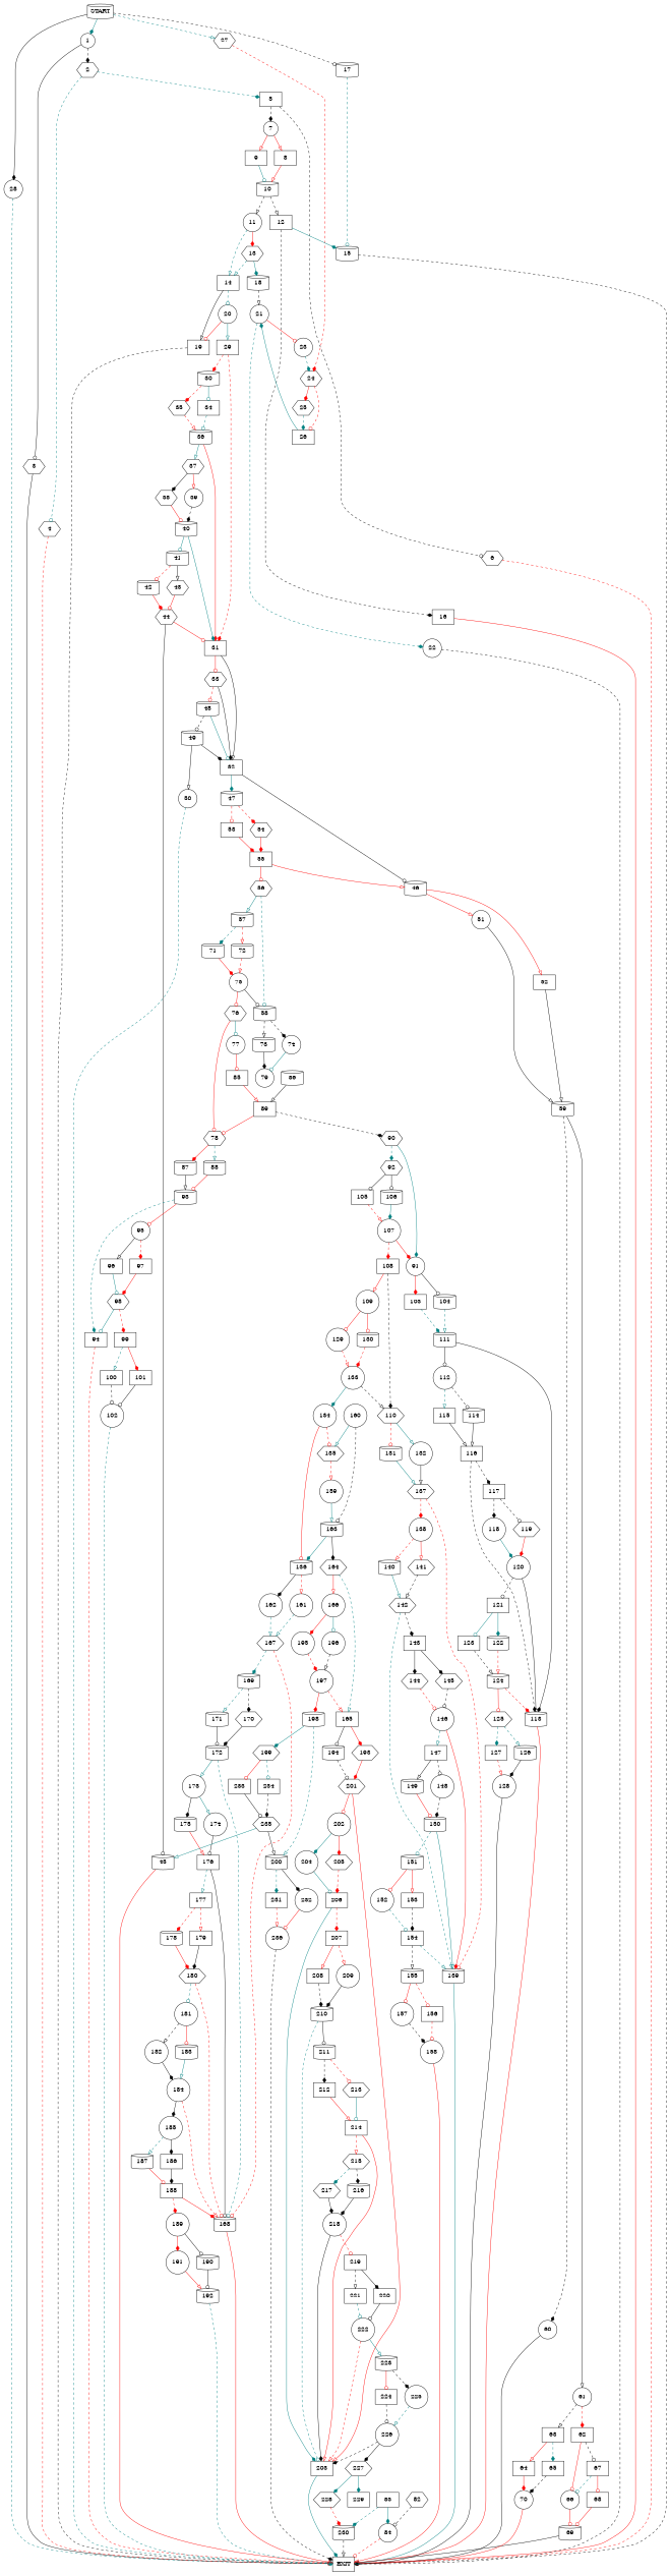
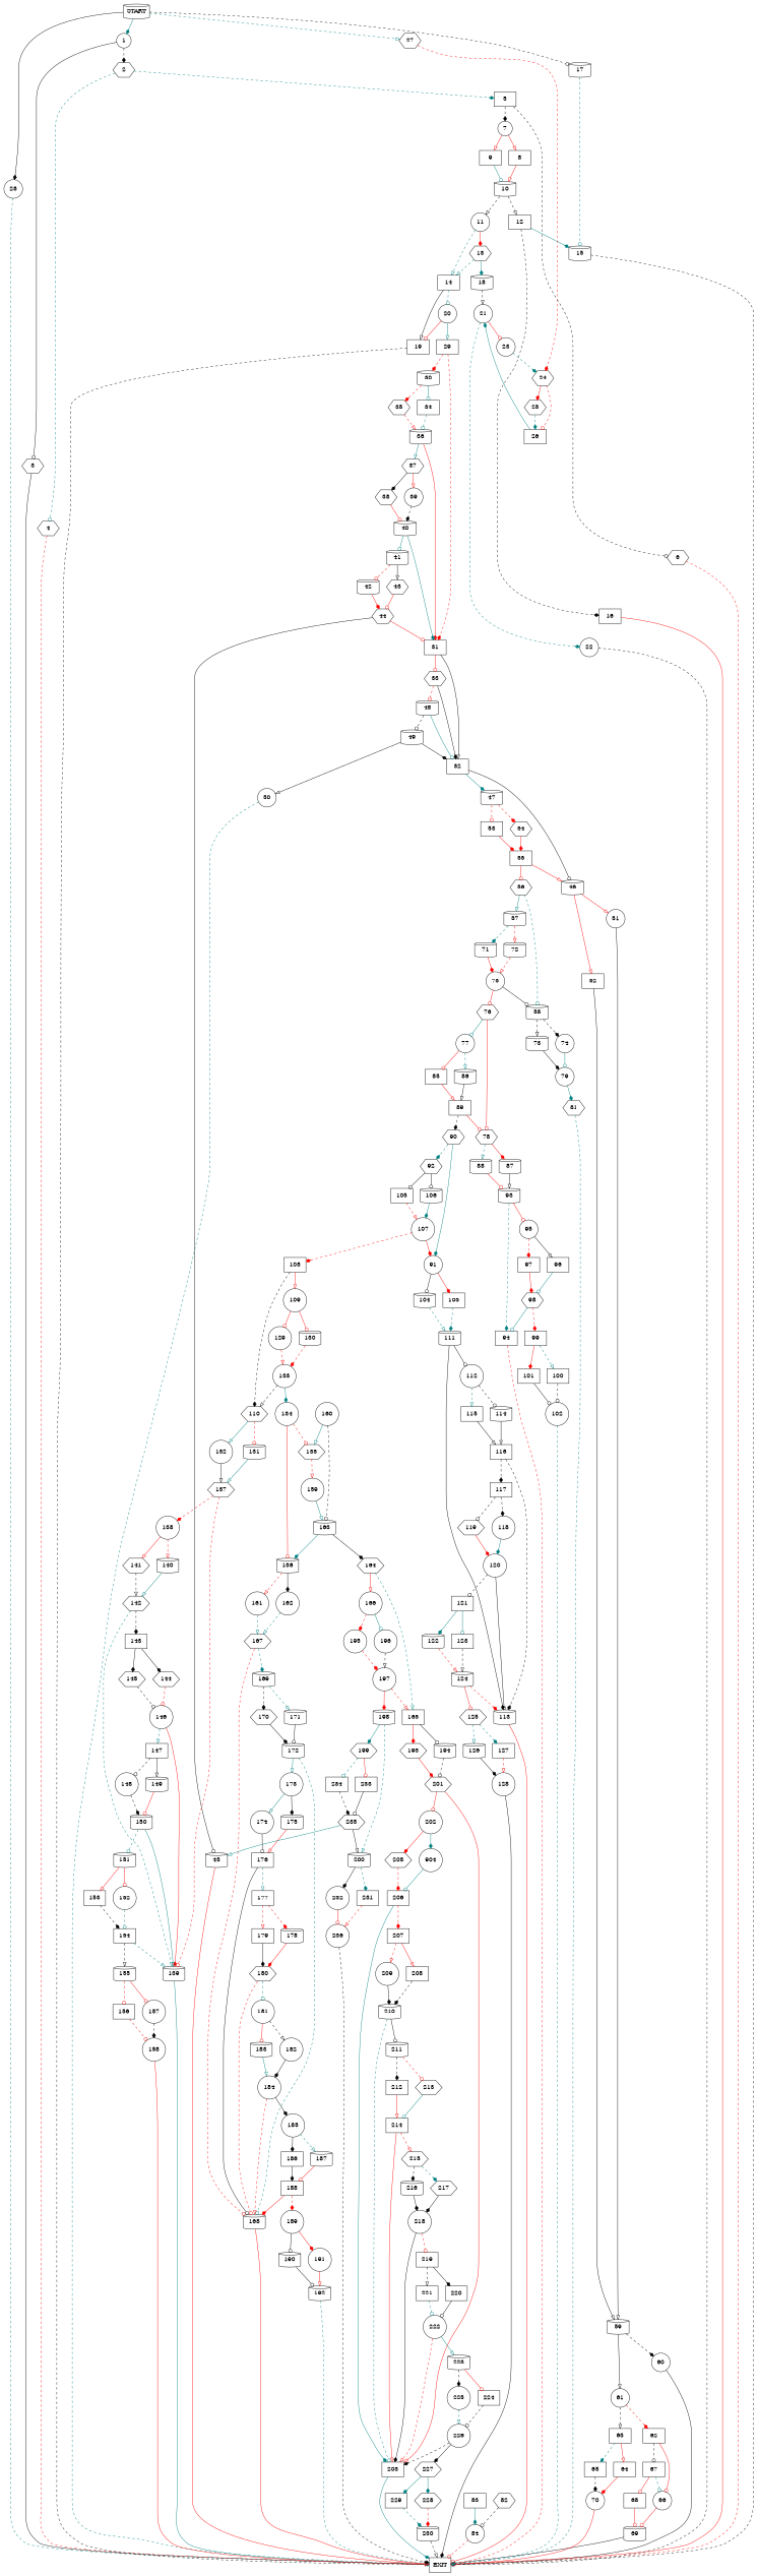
  digraph {
    node [shape=box]
    edge [arrowhead=diamond color=red style=solid]
    n1 [label=START shape=cylinder]
    1 [shape=circle]
    17 [shape=cylinder]
    27 [shape=hexagon]
    28 [shape=circle]
    2 [shape=hexagon]
    3 [shape=hexagon]
    15 [shape=cylinder]
    24 [shape=hexagon]
    n10 [label=EXIT]
    4 [shape=hexagon]
    5
    6 [shape=hexagon]
    7 [shape=circle]
    8
    9
    10 [shape=cylinder]
    11 [shape=circle]
    12
    13 [shape=hexagon]
    14
    16
    18 [shape=cylinder]
    19
    20 [shape=circle]
    21 [shape=circle]
    29
    22 [shape=circle]
    23 [shape=circle]
    30 [shape=cylinder]
    31
    25 [shape=hexagon]
    26
    34
    35 [shape=hexagon]
    32
    33 [shape=hexagon]
    36 [shape=cylinder]
    46 [shape=cylinder]
    47 [shape=cylinder]
    48 [shape=cylinder]
    51 [shape=circle]
    52
    53
    54 [shape=hexagon]
    49 [shape=cylinder]
    37 [shape=hexagon]
    38 [shape=hexagon]
    39 [shape=circle]
    40 [shape=cylinder]
    41 [shape=cylinder]
    42 [shape=cylinder]
    43 [shape=hexagon]
    44 [shape=hexagon]
    45 [shape=cylinder]
    59 [shape=cylinder]
    55
    50 [shape=circle]
    60 [shape=circle]
    61 [shape=circle]
    56 [shape=hexagon]
    57 [shape=cylinder]
    58 [shape=cylinder]
    71 [shape=cylinder]
    72 [shape=cylinder]
    73 [shape=cylinder]
    74 [shape=circle]
    75 [shape=circle]
    79 [shape=circle]
    62
    63
    66 [shape=circle]
    67
    64
    65
    69 [shape=cylinder]
    68
    70 [shape=circle]
    76 [shape=hexagon]
+   81 [shape=hexagon]
    77 [shape=circle]
    78 [shape=hexagon]
    85
    86 [shape=cylinder]
    87 [shape=cylinder]
    88 [shape=cylinder]
    89
    93 [shape=cylinder]
    82 [shape=hexagon]
    84 [shape=circle]
    83
    90 [shape=hexagon]
    94
    95 [shape=circle]
    91 [shape=circle]
    92 [shape=hexagon]
    103
    104 [shape=cylinder]
    105
    106 [shape=cylinder]
    111 [shape=cylinder]
    107 [shape=circle]
    96
    97
    98 [shape=hexagon]
    99
    100
    101
    102 [shape=circle]
    112 [shape=circle]
    113 [shape=cylinder]
    108
    109 [shape=circle]
    110 [shape=hexagon]
    129 [shape=circle]
    130 [shape=cylinder]
    131 [shape=cylinder]
    132 [shape=circle]
    133 [shape=circle]
    137 [shape=hexagon]
    114 [shape=cylinder]
    115
    116
    117
    118 [shape=circle]
    119 [shape=hexagon]
    120 [shape=circle]
    121
    122 [shape=cylinder]
    123
    124 [shape=cylinder]
    125 [shape=hexagon]
    126 [shape=cylinder]
    127
    128 [shape=circle]
    134 [shape=circle]
    138 [shape=circle]
    139 [shape=cylinder]
    135 [shape=hexagon]
    136 [shape=cylinder]
    159 [shape=circle]
    161 [shape=circle]
    162 [shape=circle]
    163 [shape=cylinder]
    160 [shape=circle]
    167 [shape=hexagon]
    140 [shape=cylinder]
    141 [shape=hexagon]
    142 [shape=hexagon]
    143
    144 [shape=hexagon]
    145 [shape=hexagon]
    146 [shape=circle]
    147
    148 [shape=circle]
    149 [shape=cylinder]
    150 [shape=cylinder]
    151 [shape=cylinder]
    152 [shape=circle]
    153
    154
    155 [shape=cylinder]
    156
    157 [shape=circle]
    158 [shape=circle]
    164 [shape=hexagon]
    168 [shape=cylinder]
    169 [shape=cylinder]
    165
    166 [shape=circle]
    193 [shape=hexagon]
    194 [shape=cylinder]
    195 [shape=circle]
    196 [shape=circle]
    201 [shape=hexagon]
    197 [shape=circle]
    170 [shape=hexagon]
    171 [shape=cylinder]
    172 [shape=cylinder]
    173 [shape=circle]
    174 [shape=circle]
    175 [shape=cylinder]
    176
    177
    178 [shape=cylinder]
    179
    180 [shape=hexagon]
    181 [shape=circle]
    182 [shape=circle]
    183 [shape=cylinder]
    184 [shape=circle]
    185 [shape=circle]
    186
    187 [shape=cylinder]
    188
    189 [shape=circle]
    190 [shape=cylinder]
    191 [shape=circle]
    192 [shape=cylinder]
    202 [shape=circle]
    203
    198 [shape=cylinder]
    199 [shape=hexagon]
    200 [shape=cylinder]
    233
    234
    231
    232 [shape=circle]
    235 [shape=hexagon]
    236 [shape=circle]
-   204 [shape=circle]
+   204 [shape=circle label=904]
    205 [shape=hexagon]
    206
    207
    208
    209 [shape=circle]
    210 [shape=cylinder]
    211 [shape=cylinder]
    212
    213 [shape=hexagon]
    214
    215 [shape=hexagon]
    216 [shape=cylinder]
    217 [shape=hexagon]
    218 [shape=circle]
    219
    220
    221
    222 [shape=circle]
    223 [shape=cylinder]
    224
    225 [shape=circle]
    226 [shape=circle]
    227 [shape=hexagon]
    228 [shape=hexagon]
    229
    230 [shape=cylinder]
    n1 -> 1 [color=teal]
    n1 -> 17 [arrowhead=odot color=black style=dashed]
    n1 -> 27 [arrowhead=onormal color=teal style=dashed]
    n1 -> 28 [color=black]
    1 -> 2 [color=black style=dashed]
    1 -> 3 [arrowhead=odot color=black]
    17 -> 15 [arrowhead=odot color=teal style=dashed]
    27 -> 24 [style=dashed]
    28 -> n10 [arrowhead=odot color=teal style=dashed]
    2 -> 4 [arrowhead=odot color=teal style=dashed]
    2 -> 5 [color=teal style=dashed]
    3 -> n10 [arrowhead=onormal color=black]
    15 -> n10 [color=black style=dashed]
    24 -> 25
    24 -> 26 [arrowhead=odot style=dashed]
    4 -> n10 [arrowhead=onormal style=dashed]
    5 -> 6 [arrowhead=odot color=black style=dashed]
    5 -> 7 [color=black style=dashed]
    6 -> n10 [style=dashed]
    7 -> 8 [arrowhead=onormal]
    7 -> 9 [arrowhead=onormal]
    8 -> 10 [arrowhead=onormal]
    9 -> 10 [arrowhead=odot color=teal]
    10 -> 11 [arrowhead=onormal color=black style=dashed]
    10 -> 12 [arrowhead=onormal color=black style=dashed]
    11 -> 13
    11 -> 14 [arrowhead=onormal color=teal style=dashed]
    12 -> 15 [color=teal]
    12 -> 16 [color=black style=dashed]
    13 -> 14 [arrowhead=onormal color=teal style=dashed]
    13 -> 18 [color=teal]
    14 -> 19 [arrowhead=onormal color=black]
    14 -> 20 [arrowhead=odot color=teal style=dashed]
    16 -> n10
    18 -> 21 [arrowhead=onormal color=black style=dashed]
    19 -> n10 [arrowhead=onormal color=black style=dashed]
    20 -> 19 [arrowhead=odot]
    20 -> 29 [arrowhead=onormal color=teal]
    21 -> 22 [color=teal style=dashed]
    21 -> 23 [arrowhead=odot]
    29 -> 30 [style=dashed]
    29 -> 31 [style=dashed]
    22 -> n10 [arrowhead=odot color=black style=dashed]
    23 -> 24 [color=teal style=dashed]
    30 -> 34 [arrowhead=odot color=teal]
    30 -> 35 [style=dashed]
    31 -> 32 [arrowhead=onormal color=black]
    31 -> 33 [arrowhead=odot]
    25 -> 26 [color=teal style=dashed]
    26 -> 21 [color=teal]
    34 -> 36 [arrowhead=odot color=teal style=dashed]
    35 -> 36 [arrowhead=onormal style=dashed]
    32 -> 46 [arrowhead=odot color=black]
    32 -> 47 [color=teal]
    33 -> 32 [color=black]
    33 -> 48 [arrowhead=odot style=dashed]
    36 -> 31
    36 -> 37 [arrowhead=onormal color=teal]
    46 -> 51 [arrowhead=onormal]
    46 -> 52 [arrowhead=onormal]
    47 -> 53 [arrowhead=odot style=dashed]
    47 -> 54 [style=dashed]
    48 -> 32 [arrowhead=odot color=teal]
    48 -> 49 [arrowhead=odot color=black style=dashed]
    51 -> 59 [arrowhead=onormal color=black]
    52 -> 59 [arrowhead=onormal color=black]
    53 -> 55
    54 -> 55
    49 -> 32 [color=black]
    49 -> 50 [arrowhead=onormal color=black]
    37 -> 38 [color=black]
    37 -> 39 [arrowhead=onormal]
    38 -> 40 [arrowhead=odot]
    39 -> 40 [color=black style=dashed]
    40 -> 31 [color=teal]
    40 -> 41 [arrowhead=odot color=teal]
    41 -> 42 [arrowhead=odot style=dashed]
    41 -> 43 [arrowhead=onormal color=black]
    42 -> 44
    43 -> 44 [arrowhead=odot]
    44 -> 31 [arrowhead=odot]
    44 -> 45 [arrowhead=odot color=black]
    45 -> n10
    59 -> 60 [color=black style=dashed]
    59 -> 61 [arrowhead=onormal color=black]
    55 -> 46 [arrowhead=onormal]
    55 -> 56 [arrowhead=odot]
    50 -> n10 [arrowhead=odot color=teal style=dashed]
    60 -> n10 [arrowhead=onormal color=black]
    61 -> 62 [style=dashed]
    61 -> 63 [arrowhead=onormal color=black style=dashed]
    56 -> 57 [arrowhead=onormal color=teal]
    56 -> 58 [arrowhead=odot color=teal style=dashed]
    57 -> 71 [color=teal style=dashed]
    57 -> 72 [arrowhead=onormal style=dashed]
    58 -> 73 [arrowhead=onormal color=black style=dashed]
    58 -> 74 [color=black style=dashed]
    71 -> 75
    72 -> 75 [arrowhead=onormal style=dashed]
    73 -> 79 [color=black]
    74 -> 79 [arrowhead=odot color=teal]
    75 -> 58 [arrowhead=odot color=black]
    75 -> 76 [arrowhead=odot]
+   79 -> 81 [color=teal]
    62 -> 66 [arrowhead=odot]
    62 -> 67 [arrowhead=odot color=black style=dashed]
    63 -> 64 [arrowhead=onormal]
    63 -> 65 [color=teal style=dashed]
    66 -> 69 [arrowhead=odot]
    67 -> 66 [arrowhead=odot color=teal style=dashed]
    67 -> 68 [arrowhead=odot]
    64 -> 70
    65 -> 70 [color=black style=dashed]
    69 -> n10 [arrowhead=onormal color=black]
    68 -> 69 [arrowhead=odot]
    70 -> n10 [arrowhead=onormal]
    76 -> 77 [arrowhead=odot color=teal]
    76 -> 78 [arrowhead=odot]
+   81 -> n10 [arrowhead=odot color=teal style=dashed]
    77 -> 85 [arrowhead=odot]
+   77 -> 86 [arrowhead=onormal color=teal style=dashed]
    78 -> 87
    78 -> 88 [arrowhead=onormal color=teal style=dashed]
    85 -> 89 [arrowhead=onormal]
    86 -> 89 [arrowhead=onormal color=black]
    87 -> 93 [arrowhead=onormal color=black]
    88 -> 93 [arrowhead=odot]
    89 -> 78 [arrowhead=odot]
    89 -> 90 [color=black style=dashed]
    93 -> 94 [color=teal style=dashed]
    93 -> 95 [arrowhead=odot]
    82 -> 84 [arrowhead=odot color=black style=dashed]
    84 -> n10 [arrowhead=odot style=dashed]
    83 -> 84 [color=teal]
    90 -> 91 [color=teal]
    90 -> 92 [color=teal style=dashed]
    94 -> n10 [arrowhead=onormal style=dashed]
    95 -> 96 [arrowhead=onormal color=black]
    95 -> 97 [style=dashed]
    91 -> 103
    91 -> 104 [arrowhead=odot color=black]
    92 -> 105 [arrowhead=odot color=black]
    92 -> 106 [arrowhead=odot color=black]
    103 -> 111 [color=teal style=dashed]
    104 -> 111 [arrowhead=onormal color=teal style=dashed]
    105 -> 107 [arrowhead=onormal style=dashed]
    106 -> 107 [color=teal]
    111 -> 112 [arrowhead=odot color=black]
    111 -> 113 [color=black]
    107 -> 91
    107 -> 108 [style=dashed]
    96 -> 98 [arrowhead=odot color=teal]
    97 -> 98
    98 -> 94 [arrowhead=odot color=teal]
    98 -> 99 [style=dashed]
    99 -> 100 [arrowhead=onormal color=teal style=dashed]
    99 -> 101
    100 -> 102 [arrowhead=odot color=black style=dashed]
    101 -> 102 [arrowhead=odot color=black]
    102 -> n10 [color=teal style=dashed]
    112 -> 114 [arrowhead=odot color=black style=dashed]
    112 -> 115 [arrowhead=onormal color=teal style=dashed]
    113 -> n10 [arrowhead=odot]
    108 -> 109 [arrowhead=onormal]
    108 -> 110 [color=black style=dashed]
    109 -> 129 [arrowhead=odot]
    109 -> 130 [arrowhead=odot]
    110 -> 131 [arrowhead=odot style=dashed]
    110 -> 132 [arrowhead=onormal color=teal]
    129 -> 133 [arrowhead=onormal style=dashed]
    130 -> 133 [style=dashed]
    131 -> 137 [arrowhead=onormal color=teal]
    132 -> 137 [arrowhead=onormal color=black]
    133 -> 110 [arrowhead=onormal color=black style=dashed]
    133 -> 134 [color=teal]
    137 -> 138 [style=dashed]
    137 -> 139 [arrowhead=odot style=dashed]
    114 -> 116 [arrowhead=onormal color=black]
    115 -> 116 [arrowhead=onormal color=black]
    116 -> 113 [color=black style=dashed]
    116 -> 117 [color=black style=dashed]
    117 -> 118 [color=black style=dashed]
    117 -> 119 [arrowhead=odot color=black style=dashed]
    118 -> 120 [color=teal]
    119 -> 120
    120 -> 113 [arrowhead=odot color=black]
    120 -> 121 [arrowhead=odot color=black style=dashed]
    121 -> 122 [color=teal]
    121 -> 123 [arrowhead=odot color=teal]
    122 -> 124 [arrowhead=onormal style=dashed]
    123 -> 124 [arrowhead=onormal color=black style=dashed]
    124 -> 113 [style=dashed]
    124 -> 125 [arrowhead=odot]
    125 -> 126 [arrowhead=onormal color=teal style=dashed]
    125 -> 127 [color=teal style=dashed]
    126 -> 128 [color=black]
    127 -> 128 [arrowhead=onormal style=dashed]
    128 -> n10 [color=black]
    134 -> 135 [arrowhead=odot style=dashed]
    134 -> 136 [arrowhead=odot]
    138 -> 140 [arrowhead=onormal style=dashed]
    138 -> 141 [arrowhead=onormal]
    139 -> n10 [arrowhead=onormal color=teal]
    135 -> 159 [arrowhead=onormal style=dashed]
    136 -> 161 [arrowhead=onormal style=dashed]
    136 -> 162 [color=black]
    159 -> 163 [arrowhead=onormal color=teal]
    161 -> 167 [arrowhead=onormal color=teal style=dashed]
    162 -> 167 [arrowhead=onormal color=teal style=dashed]
    163 -> 136 [color=teal]
    163 -> 164 [color=black]
    160 -> 135 [arrowhead=onormal color=teal]
    160 -> 163 [arrowhead=odot color=black style=dashed]
    167 -> 168 [arrowhead=odot style=dashed]
    167 -> 169 [color=teal style=dashed]
    140 -> 142 [arrowhead=onormal color=teal]
    141 -> 142 [arrowhead=onormal color=black style=dashed]
    142 -> 139 [arrowhead=onormal color=teal style=dashed]
    142 -> 143 [color=black style=dashed]
    143 -> 144 [color=black]
    143 -> 145 [color=black]
    144 -> 146 [arrowhead=odot style=dashed]
    145 -> 146 [arrowhead=odot color=black style=dashed]
    146 -> 139
    146 -> 147 [arrowhead=onormal color=teal style=dashed]
    147 -> 148 [arrowhead=odot color=black style=dashed]
    147 -> 149 [arrowhead=onormal color=black]
    148 -> 150 [color=black style=dashed]
    149 -> 150 [arrowhead=odot]
    150 -> 139 [arrowhead=onormal color=teal]
    150 -> 151 [arrowhead=odot color=teal style=dashed]
    151 -> 152 [arrowhead=odot]
    151 -> 153 [arrowhead=onormal]
    152 -> 154 [arrowhead=odot color=teal style=dashed]
    153 -> 154 [color=black style=dashed]
    154 -> 139 [arrowhead=onormal color=teal style=dashed]
    154 -> 155 [arrowhead=onormal color=black style=dashed]
    155 -> 156 [arrowhead=odot style=dashed]
    155 -> 157 [arrowhead=odot]
    156 -> 158 [arrowhead=odot style=dashed]
    157 -> 158 [color=black style=dashed]
    158 -> n10 [arrowhead=onormal]
    164 -> 165 [arrowhead=onormal color=teal style=dashed]
    164 -> 166 [arrowhead=onormal]
    168 -> n10 [arrowhead=onormal]
    169 -> 170 [color=black style=dashed]
    169 -> 171 [arrowhead=onormal color=teal style=dashed]
    165 -> 193
    165 -> 194 [arrowhead=odot color=black]
-   166 -> 195
+   166 -> 195 [style=dashed]
    166 -> 196 [arrowhead=odot color=teal]
    193 -> 201
    194 -> 201 [arrowhead=odot color=black style=dashed]
    195 -> 197 [style=dashed]
    196 -> 197 [arrowhead=onormal color=black style=dashed]
    201 -> 202 [arrowhead=odot]
    201 -> 203 [arrowhead=onormal]
    197 -> 165 [arrowhead=onormal style=dashed]
    197 -> 198
    170 -> 172 [color=black]
    171 -> 172 [arrowhead=odot color=black]
    172 -> 168 [arrowhead=odot color=teal style=dashed]
    172 -> 173 [arrowhead=onormal color=teal]
    173 -> 174 [arrowhead=onormal color=teal]
    173 -> 175 [color=black]
    174 -> 176 [arrowhead=odot color=black]
    175 -> 176 [arrowhead=onormal]
    176 -> 168 [arrowhead=odot color=black]
    176 -> 177 [arrowhead=onormal color=teal style=dashed]
    177 -> 178 [style=dashed]
    177 -> 179 [arrowhead=onormal style=dashed]
    178 -> 180
    179 -> 180 [color=black]
    180 -> 168 [arrowhead=odot style=dashed]
    180 -> 181 [arrowhead=odot color=teal style=dashed]
    181 -> 182 [arrowhead=onormal color=black style=dashed]
    181 -> 183 [arrowhead=odot]
    182 -> 184 [color=black]
    183 -> 184 [arrowhead=onormal color=teal]
    184 -> 168 [arrowhead=onormal style=dashed]
    184 -> 185 [color=black]
    185 -> 186 [color=black]
    185 -> 187 [arrowhead=onormal color=teal style=dashed]
    186 -> 188 [color=black]
    187 -> 188 [arrowhead=odot]
    188 -> 168
    188 -> 189 [style=dashed]
    189 -> 190 [arrowhead=odot color=black]
    189 -> 191
    190 -> 192 [arrowhead=odot color=black]
    191 -> 192 [arrowhead=onormal]
    192 -> n10 [arrowhead=odot color=teal style=dashed]
    202 -> 204 [color=teal]
    202 -> 205
    203 -> n10 [color=teal]
    198 -> 199 [color=teal]
    198 -> 200 [arrowhead=onormal color=teal style=dashed]
    199 -> 233 [arrowhead=odot]
    199 -> 234 [arrowhead=odot color=teal style=dashed]
    200 -> 231 [color=teal style=dashed]
    200 -> 232 [color=black]
    233 -> 235 [arrowhead=odot color=black]
    234 -> 235 [color=black style=dashed]
    231 -> 236 [arrowhead=onormal style=dashed]
    232 -> 236 [arrowhead=odot]
    235 -> 45 [arrowhead=onormal color=teal]
    235 -> 200 [arrowhead=onormal color=black]
    236 -> n10 [color=black style=dashed]
    204 -> 206 [arrowhead=odot color=teal]
    205 -> 206 [style=dashed]
    206 -> 203 [color=teal]
    206 -> 207 [style=dashed]
    207 -> 208 [arrowhead=onormal]
    207 -> 209 [arrowhead=onormal style=dashed]
    208 -> 210 [color=black style=dashed]
    209 -> 210 [color=black]
    210 -> 203 [arrowhead=odot color=teal style=dashed]
    210 -> 211 [arrowhead=odot color=black]
    211 -> 212 [color=black style=dashed]
    211 -> 213 [arrowhead=odot style=dashed]
    212 -> 214 [arrowhead=onormal]
    213 -> 214 [arrowhead=odot color=teal]
    214 -> 203 [arrowhead=onormal]
    214 -> 215 [arrowhead=onormal style=dashed]
    215 -> 216 [color=black style=dashed]
    215 -> 217 [color=teal style=dashed]
    216 -> 218 [color=black]
    217 -> 218 [color=black]
    218 -> 203 [color=black]
    218 -> 219 [arrowhead=odot style=dashed]
    219 -> 220 [color=black]
    219 -> 221 [arrowhead=onormal color=black style=dashed]
    220 -> 222 [arrowhead=odot color=black]
    221 -> 222 [arrowhead=odot color=teal style=dashed]
    222 -> 203 [arrowhead=onormal style=dashed]
    222 -> 223 [arrowhead=onormal color=teal]
    223 -> 224 [arrowhead=odot]
    223 -> 225 [color=black style=dashed]
    224 -> 226 [arrowhead=odot color=black style=dashed]
    225 -> 226 [arrowhead=onormal color=teal style=dashed]
    226 -> 203 [color=black style=dashed]
    226 -> 227 [color=black]
    227 -> 228 [color=teal]
    227 -> 229 [color=teal]
    228 -> 230 [style=dashed]
-   83 -> 230 [color=teal style=dashed]
+   229 -> 230 [color=teal style=dashed]
    230 -> n10 [arrowhead=onormal color=black style=dashed]
  }
